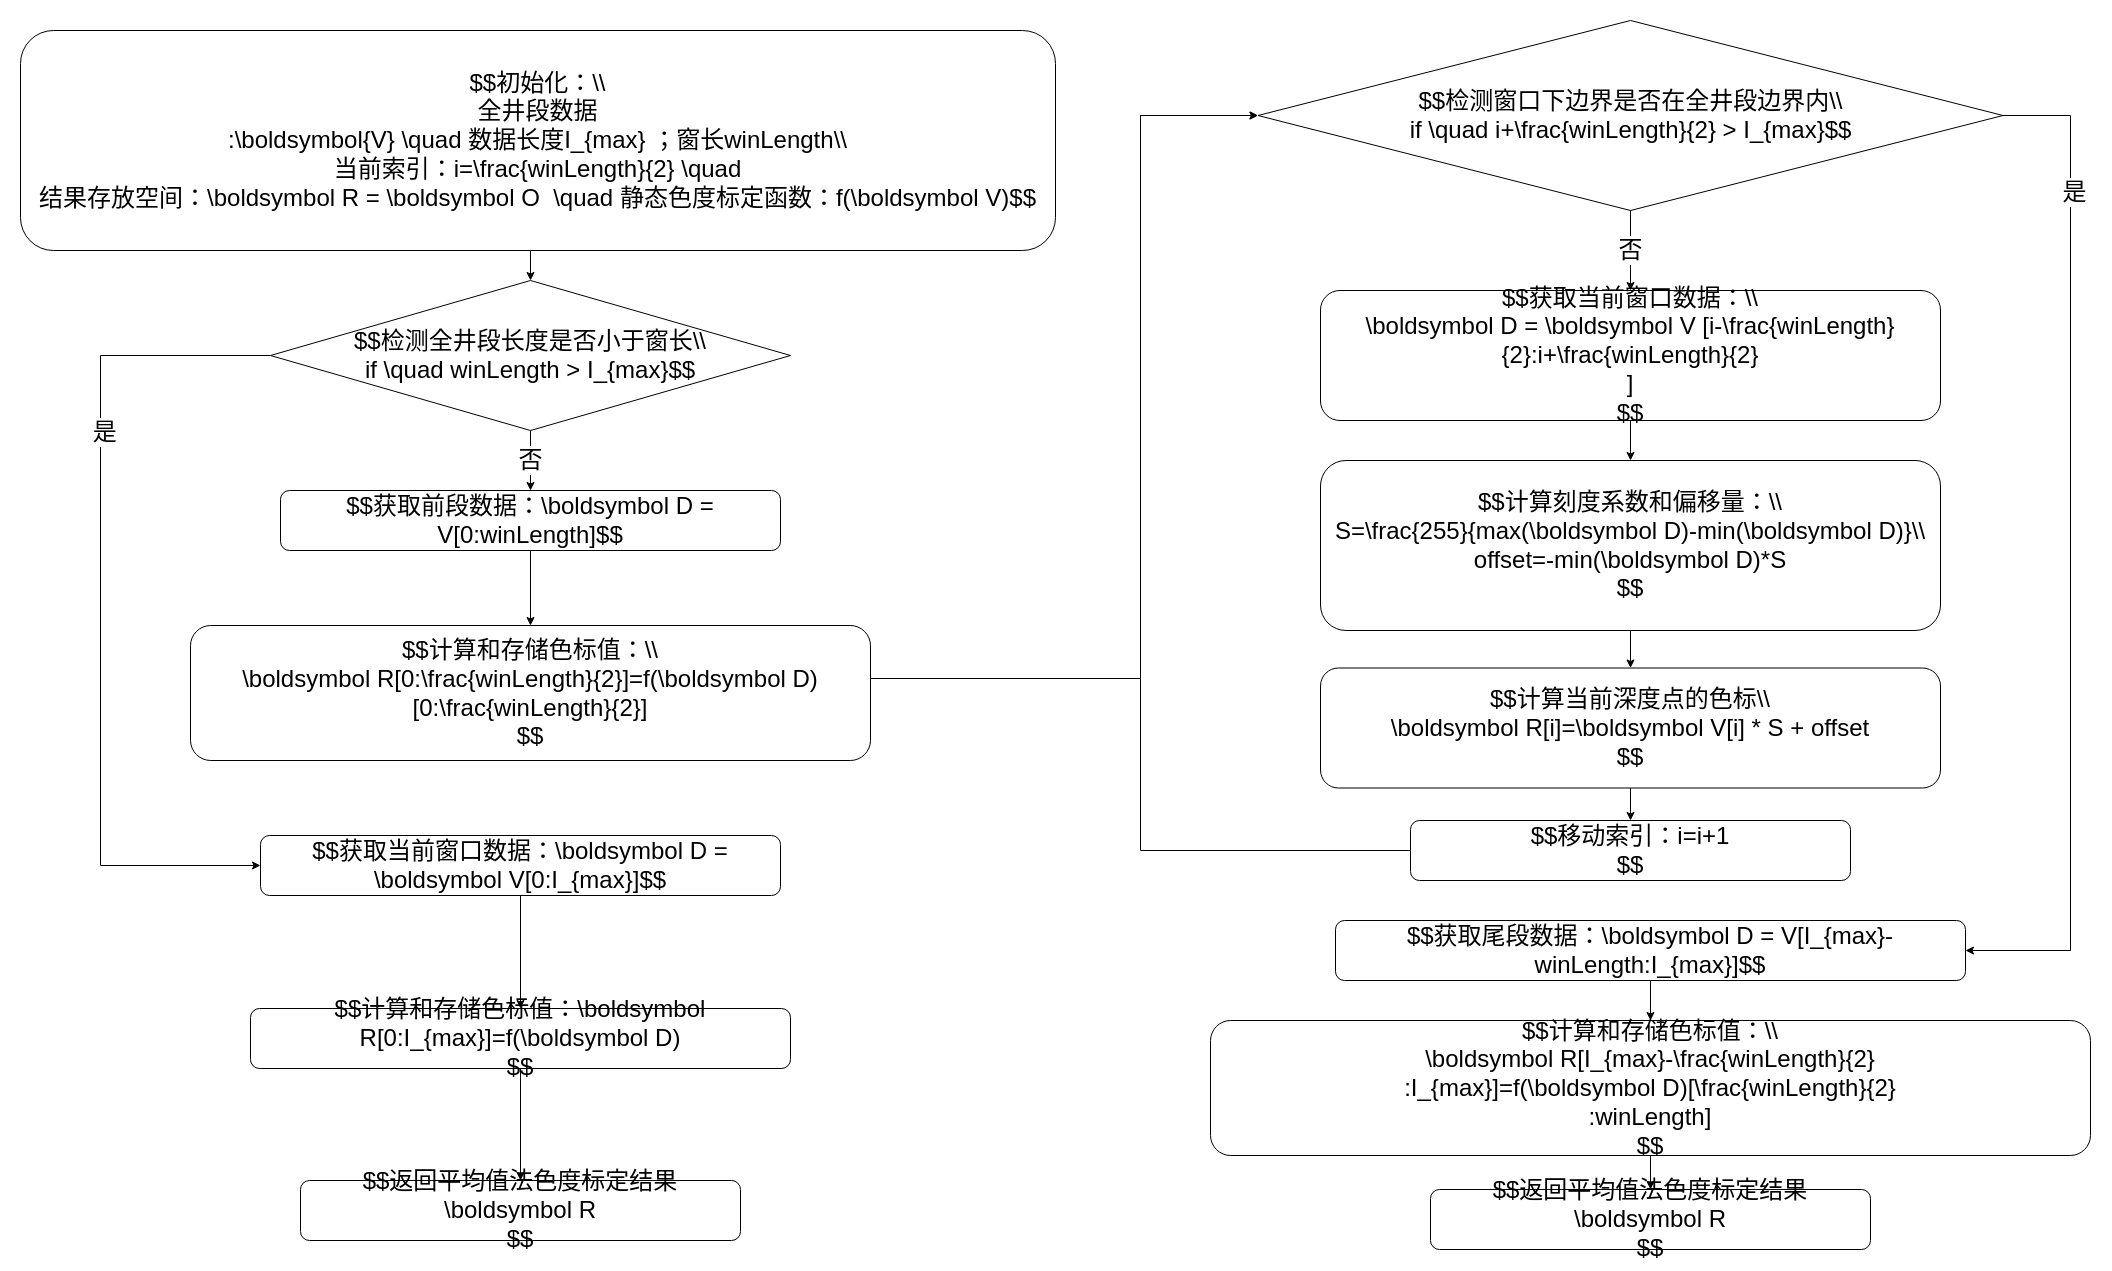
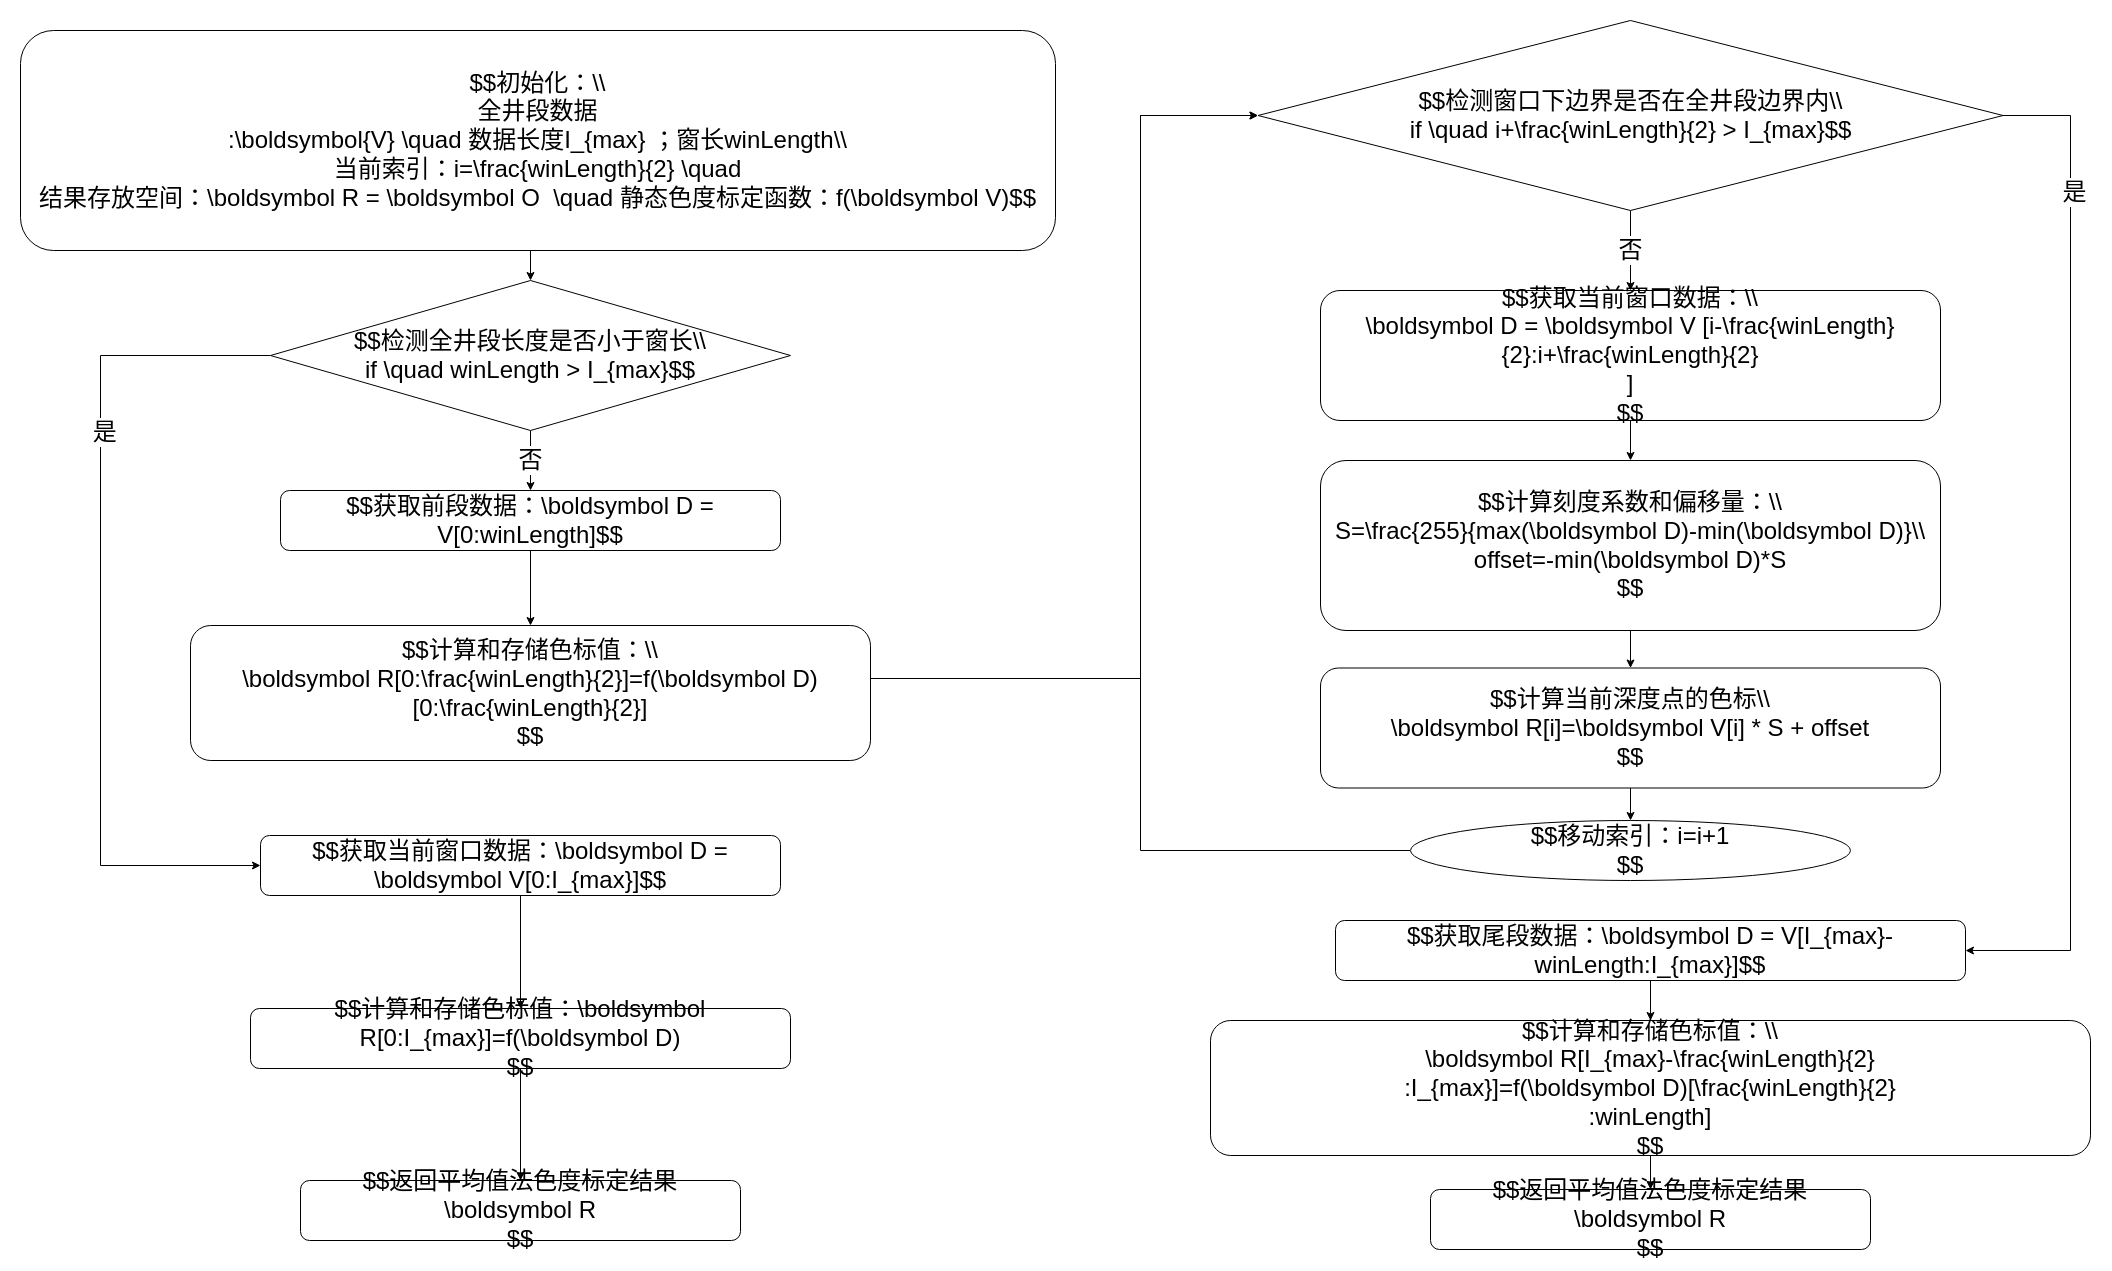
  <mxCell id="0" />
  <mxCell id="1" parent="0" />
  <mxCell id="2" style="edgeStyle=orthogonalEdgeStyle;rounded=0;orthogonalLoop=1;jettySize=auto;html=1;exitX=0.5;exitY=1;exitDx=0;exitDy=0;entryX=0.5;entryY=0;entryDx=0;entryDy=0;fontSize=24;" edge="1" parent="1" source="3" target="9"><mxGeometry relative="1" as="geometry" /></mxCell>
  <mxCell id="3" value="$$获取当前窗口数据：\\&lt;br&gt;\boldsymbol D = \boldsymbol V [i-\frac{winLength}{2}:i+\frac{winLength}{2}&lt;br&gt;]&lt;br style=&quot;font-size: 24px&quot;&gt;$$" style="rounded=1;whiteSpace=wrap;html=1;fontSize=24;flipV=1;" parent="1" vertex="1"><mxGeometry x="1320" y="290" width="620" height="130" as="geometry" /></mxCell>
  <mxCell id="4" style="edgeStyle=orthogonalEdgeStyle;rounded=0;orthogonalLoop=1;jettySize=auto;html=1;exitX=0;exitY=0.5;exitDx=0;exitDy=0;entryX=0;entryY=0.5;entryDx=0;entryDy=0;fontSize=24;" edge="1" parent="1" source="7" target="13"><mxGeometry relative="1" as="geometry"><Array as="points"><mxPoint x="100" y="355" /><mxPoint x="100" y="865" /></Array></mxGeometry></mxCell>
  <mxCell id="5" value="&amp;nbsp;是" style="edgeLabel;html=1;align=center;verticalAlign=middle;resizable=0;points=[];fontSize=24;" vertex="1" connectable="0" parent="4"><mxGeometry x="-0.41" y="2" relative="1" as="geometry"><mxPoint x="-2" y="-2" as="offset" /></mxGeometry></mxCell>
  <mxCell id="6" value="否" style="edgeStyle=orthogonalEdgeStyle;rounded=0;orthogonalLoop=1;jettySize=auto;html=1;fontSize=24;" edge="1" parent="1" source="7" target="20"><mxGeometry relative="1" as="geometry" /></mxCell>
  <mxCell id="7" value="$$检测全井段长度是否小于窗长\\ &lt;br style=&quot;font-size: 24px&quot;&gt;if \quad winLength &amp;gt; I_{max}$$" style="rhombus;whiteSpace=wrap;html=1;fontSize=24;" parent="1" vertex="1"><mxGeometry x="270" y="280" width="520" height="150" as="geometry" /></mxCell>
  <mxCell id="8" style="edgeStyle=orthogonalEdgeStyle;rounded=0;orthogonalLoop=1;jettySize=auto;html=1;exitX=0.5;exitY=1;exitDx=0;exitDy=0;fontSize=24;" edge="1" parent="1" source="9" target="28"><mxGeometry relative="1" as="geometry" /></mxCell>
  <mxCell id="9" value="$$计算刻度系数和偏移量：\\&lt;br&gt;S=\frac{255}{max(\boldsymbol D)-min(\boldsymbol D)}\\&lt;br&gt;offset=-min(\boldsymbol D)*S&lt;br style=&quot;font-size: 24px&quot;&gt;$$" style="rounded=1;whiteSpace=wrap;html=1;fontSize=24;flipV=1;" parent="1" vertex="1"><mxGeometry x="1320" y="460" width="620" height="170" as="geometry" /></mxCell>
  <mxCell id="10" style="edgeStyle=orthogonalEdgeStyle;rounded=0;orthogonalLoop=1;jettySize=auto;html=1;exitX=0;exitY=0.5;exitDx=0;exitDy=0;entryX=0;entryY=0.5;entryDx=0;entryDy=0;fontSize=24;" edge="1" parent="1" source="11" target="32"><mxGeometry relative="1" as="geometry"><Array as="points"><mxPoint x="1140" y="850" /><mxPoint x="1140" y="115" /></Array></mxGeometry></mxCell>
- <mxCell id="11" value="$$移动索引：i=i+1&lt;br style=&quot;font-size: 24px&quot;&gt;$$" style="rounded=1;whiteSpace=wrap;html=1;fontSize=24;flipV=1;" parent="1" vertex="1"><mxGeometry x="1410" y="820" width="440" height="60" as="geometry" /></mxCell>
+ <mxCell id="11" value="$$移动索引：i=i+1&lt;br style=&quot;font-size: 24px&quot;&gt;$$" style="ellipse;whiteSpace=wrap;html=1;fontSize=24;flipV=1;" parent="1" vertex="1"><mxGeometry x="1410" y="820" width="440" height="60" as="geometry" /></mxCell>
  <mxCell id="12" value="" style="edgeStyle=orthogonalEdgeStyle;rounded=0;orthogonalLoop=1;jettySize=auto;html=1;fontSize=24;" edge="1" parent="1" source="13" target="15"><mxGeometry relative="1" as="geometry" /></mxCell>
  <mxCell id="13" value="$$获取当前窗口数据：\boldsymbol D = \boldsymbol V[0:I_{max}]$$" style="rounded=1;whiteSpace=wrap;html=1;fontSize=24;" parent="1" vertex="1"><mxGeometry x="260" y="835" width="520" height="60" as="geometry" /></mxCell>
  <mxCell id="14" value="" style="edgeStyle=orthogonalEdgeStyle;rounded=0;orthogonalLoop=1;jettySize=auto;html=1;fontSize=24;" edge="1" parent="1" source="15" target="16"><mxGeometry relative="1" as="geometry" /></mxCell>
  <mxCell id="15" value="$$计算和存储色标值：\boldsymbol R[0:I_{max}]=f(\boldsymbol D)&lt;br style=&quot;font-size: 24px&quot;&gt;$$" style="rounded=1;whiteSpace=wrap;html=1;fontSize=24;" parent="1" vertex="1"><mxGeometry x="250" y="1008" width="540" height="60" as="geometry" /></mxCell>
  <mxCell id="16" value="$$返回平均值法色度标定结果\boldsymbol R&lt;br style=&quot;font-size: 24px;&quot;&gt;$$" style="rounded=1;whiteSpace=wrap;html=1;fontSize=24;" parent="1" vertex="1"><mxGeometry x="300" y="1180" width="440" height="60" as="geometry" /></mxCell>
  <mxCell id="17" style="edgeStyle=orthogonalEdgeStyle;rounded=0;orthogonalLoop=1;jettySize=auto;html=1;exitX=0.5;exitY=1;exitDx=0;exitDy=0;entryX=0.5;entryY=0;entryDx=0;entryDy=0;fontSize=24;" edge="1" parent="1" source="18" target="7"><mxGeometry relative="1" as="geometry" /></mxCell>
  <mxCell id="18" value="&lt;font style=&quot;font-size: 24px&quot;&gt;$$初始化：\\&lt;br&gt;全井段数据&lt;br&gt;:\boldsymbol{V} \quad 数据长度I_{max} ；窗长winLength\\&lt;br&gt;当前索引：i=\frac{winLength}{2} \quad&lt;br&gt;结果存放空间：\boldsymbol R = \boldsymbol O&amp;nbsp; \quad 静态色度标定函数：f(\boldsymbol V)$$&lt;/font&gt;" style="rounded=1;whiteSpace=wrap;html=1;fontSize=18;fontFamily=Helvetica;labelBackgroundColor=none;strokeWidth=1;align=center;fontStyle=0" vertex="1" parent="1"><mxGeometry x="20" y="30" width="1035" height="220" as="geometry" /></mxCell>
  <mxCell id="19" value="" style="edgeStyle=orthogonalEdgeStyle;rounded=0;orthogonalLoop=1;jettySize=auto;html=1;fontSize=24;" edge="1" parent="1" source="20" target="22"><mxGeometry relative="1" as="geometry" /></mxCell>
  <mxCell id="20" value="$$获取前段数据：\boldsymbol D = V[0:winLength]$$" style="rounded=1;whiteSpace=wrap;html=1;fontSize=24;" vertex="1" parent="1"><mxGeometry x="280" y="490" width="500" height="60" as="geometry" /></mxCell>
  <mxCell id="21" style="edgeStyle=orthogonalEdgeStyle;rounded=0;orthogonalLoop=1;jettySize=auto;html=1;exitX=1;exitY=0.5;exitDx=0;exitDy=0;entryX=0;entryY=0.5;entryDx=0;entryDy=0;fontSize=24;" edge="1" parent="1" source="22" target="32"><mxGeometry relative="1" as="geometry"><Array as="points"><mxPoint x="1140" y="678" /><mxPoint x="1140" y="115" /></Array></mxGeometry></mxCell>
  <mxCell id="22" value="$$计算和存储色标值：\\&lt;br&gt;\boldsymbol R[0:\frac{winLength}{2}]=f(\boldsymbol D)[0:\frac{winLength}{2}]&lt;br&gt;$$" style="rounded=1;whiteSpace=wrap;html=1;fontSize=24;" vertex="1" parent="1"><mxGeometry x="190" y="625" width="680" height="135" as="geometry" /></mxCell>
  <mxCell id="23" style="edgeStyle=orthogonalEdgeStyle;rounded=0;orthogonalLoop=1;jettySize=auto;html=1;exitX=0.5;exitY=1;exitDx=0;exitDy=0;fontSize=24;" edge="1" parent="1" source="24" target="26"><mxGeometry relative="1" as="geometry" /></mxCell>
  <mxCell id="24" value="$$获取尾段数据：\boldsymbol D = V[I_{max}-winLength:I_{max}]$$" style="rounded=1;whiteSpace=wrap;html=1;fontSize=24;" vertex="1" parent="1"><mxGeometry x="1335" y="920" width="630" height="60" as="geometry" /></mxCell>
  <mxCell id="25" style="edgeStyle=orthogonalEdgeStyle;rounded=0;orthogonalLoop=1;jettySize=auto;html=1;exitX=0.5;exitY=1;exitDx=0;exitDy=0;entryX=0.5;entryY=0;entryDx=0;entryDy=0;fontSize=24;" edge="1" parent="1" source="26" target="33"><mxGeometry relative="1" as="geometry" /></mxCell>
  <mxCell id="26" value="$$计算和存储色标值：\\&lt;br&gt;\boldsymbol R[I_{max}-\frac{winLength}{2}&lt;br&gt;:I_{max}]=f(\boldsymbol D)[\frac{winLength}{2}&lt;br&gt;:winLength]&lt;br&gt;$$" style="rounded=1;whiteSpace=wrap;html=1;fontSize=24;align=center;" vertex="1" parent="1"><mxGeometry x="1210" y="1020" width="880" height="135" as="geometry" /></mxCell>
  <mxCell id="27" style="edgeStyle=orthogonalEdgeStyle;rounded=0;orthogonalLoop=1;jettySize=auto;html=1;exitX=0.5;exitY=1;exitDx=0;exitDy=0;entryX=0.5;entryY=0;entryDx=0;entryDy=0;fontSize=24;" edge="1" parent="1" source="28" target="11"><mxGeometry relative="1" as="geometry" /></mxCell>
  <mxCell id="28" value="$$计算当前深度点的色标\\&lt;br&gt;\boldsymbol R[i]=\boldsymbol V[i] * S + offset&lt;br style=&quot;font-size: 24px&quot;&gt;$$" style="rounded=1;whiteSpace=wrap;html=1;fontSize=24;flipV=1;" vertex="1" parent="1"><mxGeometry x="1320" y="667.5" width="620" height="120" as="geometry" /></mxCell>
  <mxCell id="29" value="否" style="edgeStyle=orthogonalEdgeStyle;rounded=0;orthogonalLoop=1;jettySize=auto;html=1;exitX=0.5;exitY=1;exitDx=0;exitDy=0;fontSize=24;" edge="1" parent="1" source="32" target="3"><mxGeometry relative="1" as="geometry"><Array as="points"><mxPoint x="1630" y="250" /><mxPoint x="1630" y="250" /></Array></mxGeometry></mxCell>
  <mxCell id="30" style="edgeStyle=orthogonalEdgeStyle;rounded=0;orthogonalLoop=1;jettySize=auto;html=1;exitX=1;exitY=0.5;exitDx=0;exitDy=0;entryX=1;entryY=0.5;entryDx=0;entryDy=0;fontSize=24;" edge="1" parent="1" source="32" target="24"><mxGeometry relative="1" as="geometry"><Array as="points"><mxPoint x="2070" y="115" /><mxPoint x="2070" y="950" /></Array></mxGeometry></mxCell>
  <mxCell id="31" value="是" style="edgeLabel;html=1;align=center;verticalAlign=middle;resizable=0;points=[];fontSize=24;" vertex="1" connectable="0" parent="30"><mxGeometry x="-0.717" y="3" relative="1" as="geometry"><mxPoint y="1" as="offset" /></mxGeometry></mxCell>
  <mxCell id="32" value="$$检测窗口下边界是否在全井段边界内\\ &lt;br style=&quot;font-size: 24px&quot;&gt;if \quad i+\frac{winLength}{2} &amp;gt; I_{max}$$" style="rhombus;whiteSpace=wrap;html=1;fontSize=24;align=center;flipV=1;" vertex="1" parent="1"><mxGeometry x="1257.5" y="20" width="745" height="190" as="geometry" /></mxCell>
  <mxCell id="33" value="$$返回平均值法色度标定结果\boldsymbol R&lt;br style=&quot;font-size: 24px;&quot;&gt;$$" style="rounded=1;whiteSpace=wrap;html=1;fontSize=24;" vertex="1" parent="1"><mxGeometry x="1430" y="1189" width="440" height="60" as="geometry" /></mxCell>
